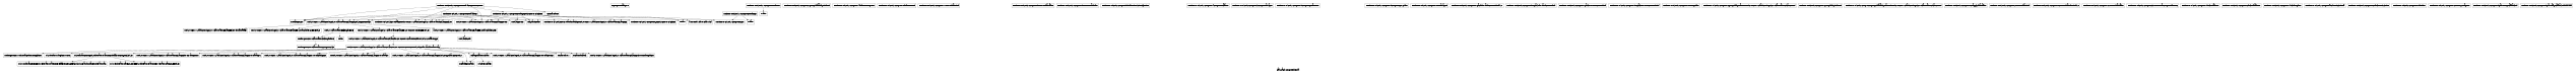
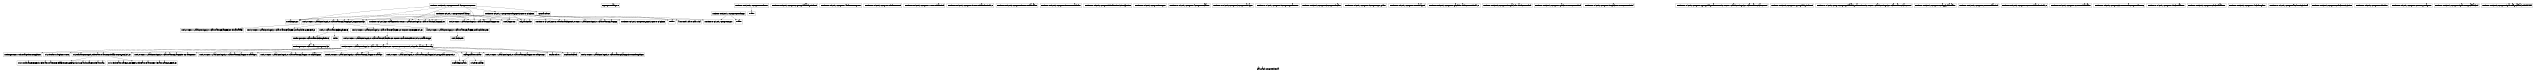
  digraph {
    label="Call graph: compute_bond.ll"
    node [shape=record]
    n1 [label="{_ZN9LAMMPS_NS11ComputeBondC2EPNS_6LAMMPSEiPPc}"]
    n2 [label="{_ZN9LAMMPS_NS7ComputeC2EPNS_6LAMMPSEiPPc}"]
    n3 [label="{_ZNSaIcEC1Ev}"]
    n4 [label="{_ZNSt7__cxx1112basic_stringIcSt11char_traitsIcESaIcEEC2IS3_EEPKcRKS3_}"]
    n5 [label="{_ZN9LAMMPS_NS7ComputeD2Ev}"]
    n6 [label="{_Znam}"]
    n7 [label="{_ZN9LAMMPS_NS5Error3allERKNSt7__cxx1112basic_stringIcSt11char_traitsIcESaIcEEEiS8_}"]
    n8 [label="{_ZNSt7__cxx1112basic_stringIcSt11char_traitsIcESaIcEED1Ev}"]
    n9 [label="{_ZNSaIcED1Ev}"]
    n10 [label="{llvm.umul.with.overflow.i64}"]
    n11 [label="{__dynamic_cast}"]
    n12 [label="{_ZN9LAMMPS_NS5Force10bond_matchERKNSt7__cxx1112basic_stringIcSt11char_traitsIcESaIcEEE}"]
    n13 [label="{_ZNSt7__cxx1112basic_stringIcSt11char_traitsIcESaIcEE13_M_local_dataEv}"]
    n14 [label="{_ZNSt7__cxx1112basic_stringIcSt11char_traitsIcESaIcEE12_Alloc_hiderC1EPcRKS3_}"]
    n15 [label="{_ZNSt11char_traitsIcE6lengthEPKc}"]
    n16 [label="{_ZNSt7__cxx1112basic_stringIcSt11char_traitsIcESaIcEE12_M_constructIPKcEEvT_S8_}"]
    n17 [label="{_ZNSt7__cxx1112basic_stringIcSt11char_traitsIcESaIcEE12_Alloc_hiderD2Ev}"]
    n18 [label="{_ZN9__gnu_cxx11char_traitsIcE6lengthEPKc}"]
    n19 [label="{strlen}"]
    n20 [label="{_ZNSt7__cxx1112basic_stringIcSt11char_traitsIcESaIcEE16_M_construct_auxIPKcEEvT_S8_St12__false_type}"]
    n21 [label="{_ZNSaIcED2Ev}"]
    n22 [label="{_ZN9__gnu_cxx11char_traitsIcE2eqERKcS3_}"]
    n23 [label="{_ZNSt7__cxx1112basic_stringIcSt11char_traitsIcESaIcEE12_M_constructIPKcEEvT_S8_St20forward_iterator_tag}"]
    n24 [label="{__gxx_personality_v0}"]
    n25 [label="{_ZN9LAMMPS_NS11ComputeBondD2Ev}"]
    n26 [label="{_ZdaPv}"]
    n27 [label="{_ZN9LAMMPS_NS11ComputeBondD0Ev}"]
    n28 [label="{_ZdlPv}"]
    n29 [label="{_ZN9LAMMPS_NS11ComputeBond4initEv}"]
    n30 [label="{_ZN9LAMMPS_NS7Compute21get_griddata_by_indexEi}"]
    n31 [label="{_ZN9LAMMPS_NS7Compute14dof_remove_preEv}"]
    n32 [label="{_ZN9LAMMPS_NS7Compute10dof_removeEi}"]
    n33 [label="{_ZN9LAMMPS_NS7Compute11remove_biasEiPd}"]
+   n34 [label="{_ZN9LAMMPS_NS7Compute15remove_bias_thrEiPdS1_}"]
    n35 [label="{_ZN9LAMMPS_NS7Compute15remove_bias_allEv}"]
    n36 [label="{_ZN9LAMMPS_NS11ComputeBond14compute_vectorEv}"]
    n37 [label="{MPI_Allreduce}"]
    n38 [label="{_ZN9LAMMPS_NS7Compute15reset_extra_dofEv}"]
    n39 [label="{_ZN9LAMMPS_NS7Compute9init_listEiPNS_9NeighListE}"]
+   n40 [label="{_ZN9LAMMPS_NS7Compute5setupEv}"]
    n41 [label="{_ZN9LAMMPS_NS7Compute14compute_scalarEv}"]
    n42 [label="{_ZN9LAMMPS_NS7Compute13compute_arrayEv}"]
    n43 [label="{_ZN9LAMMPS_NS7Compute15compute_peratomEv}"]
+   n44 [label="{_ZN9LAMMPS_NS7Compute13compute_localEv}"]
    n45 [label="{_ZN9LAMMPS_NS7Compute15compute_pergridEv}"]
    n46 [label="{_ZN9LAMMPS_NS7Compute10set_arraysEi}"]
    n47 [label="{_ZN9LAMMPS_NS7Compute17pack_forward_commEiPiPdiS1_}"]
    n48 [label="{_ZN9LAMMPS_NS7Compute19unpack_forward_commEiiPd}"]
    n49 [label="{_ZSt10__distanceIPKcENSt15iterator_traitsIT_E15difference_typeES3_S3_St26random_access_iterator_tag}"]
    n50 [label="{_ZN9LAMMPS_NS7Compute17pack_reverse_commEiiPd}"]
    n51 [label="{_ZN9LAMMPS_NS7Compute19unpack_reverse_commEiPiPd}"]
-   n52 [label="{_ZN9LAMMPS_NS7Compute10reset_gridEv}"]
    n53 [label="{_ZN9LAMMPS_NS7Compute16get_grid_by_nameERKNSt7__cxx1112basic_stringIcSt11char_traitsIcESaIcEEERi}"]
    n54 [label="{_ZN9LAMMPS_NS7Compute17get_grid_by_indexEi}"]
    n55 [label="{_ZN9LAMMPS_NS7Compute20get_griddata_by_nameEiRKNSt7__cxx1112basic_stringIcSt11char_traitsIcESaIcEEERi}"]
    n56 [label="{_ZN9LAMMPS_NS7Compute16reapply_bias_allEv}"]
    n57 [label="{_ZN9LAMMPS_NS7Compute12restore_biasEiPd}"]
    n58 [label="{_ZN9LAMMPS_NS7Compute16restore_bias_thrEiPdS1_}"]
    n59 [label="{_ZN9LAMMPS_NS7Compute16restore_bias_allEv}"]
    n60 [label="{_ZN9LAMMPS_NS7Compute23reset_extra_compute_fixEPKc}"]
    n61 [label="{_ZN9LAMMPS_NS7Compute11lock_enableEv}"]
    n62 [label="{_ZN9LAMMPS_NS7Compute12lock_disableEv}"]
    n63 [label="{_ZN9LAMMPS_NS7Compute11lock_lengthEv}"]
    n64 [label="{_ZN9LAMMPS_NS7Compute4lockEPNS_3FixEll}"]
    n65 [label="{_ZN9LAMMPS_NS7Compute6unlockEPNS_3FixE}"]
    n66 [label="{_ZN9LAMMPS_NS7Compute7refreshEv}"]
    n67 [label="{_ZN9LAMMPS_NS7Compute12memory_usageEv}"]
    n68 [label="{_ZN9LAMMPS_NS7Compute19pair_setup_callbackEii}"]
    n69 [label="{_ZN9LAMMPS_NS7Compute19pair_tally_callbackEiiiidddddd}"]
    n70 [label="{_ZN9__gnu_cxx17__is_null_pointerIKcEEbPT_}"]
    n71 [label="{_ZSt19__throw_logic_errorPKc}"]
    n72 [label="{_ZSt8distanceIPKcENSt15iterator_traitsIT_E15difference_typeES3_S3_}"]
    n73 [label="{_ZNSt7__cxx1112basic_stringIcSt11char_traitsIcESaIcEE9_M_createERmm}"]
    n74 [label="{_ZNSt7__cxx1112basic_stringIcSt11char_traitsIcESaIcEE7_M_dataEPc}"]
    n75 [label="{_ZNSt7__cxx1112basic_stringIcSt11char_traitsIcESaIcEE11_M_capacityEm}"]
    n76 [label="{_ZNKSt7__cxx1112basic_stringIcSt11char_traitsIcESaIcEE7_M_dataEv}"]
    n77 [label="{_ZNSt7__cxx1112basic_stringIcSt11char_traitsIcESaIcEE13_S_copy_charsEPcPKcS7_}"]
    n78 [label="{__cxa_begin_catch}"]
    n79 [label="{_ZNSt7__cxx1112basic_stringIcSt11char_traitsIcESaIcEE10_M_disposeEv}"]
    n80 [label="{__cxa_rethrow}"]
    n81 [label="{__cxa_end_catch}"]
    n82 [label="{_ZNSt7__cxx1112basic_stringIcSt11char_traitsIcESaIcEE13_M_set_lengthEm}"]
    n83 [label="{__clang_call_terminate}"]
    n84 [label="{_ZSt19__iterator_categoryIPKcENSt15iterator_traitsIT_E17iterator_categoryERKS3_}"]
    n85 [label="{_ZSt9terminatev}"]
    n1 -> n2
    n1 -> n3
    n1 -> n4
    n1 -> n5
    n1 -> n6
    n1 -> n7
    n1 -> n8
    n1 -> n9
    n1 -> n10
    n1 -> n11
    n1 -> n12
    n4 -> n13
    n4 -> n14
    n4 -> n15
    n4 -> n16
    n4 -> n17
    n15 -> n18
    n15 -> n19
    n16 -> n20
    n17 -> n21
    n18 -> n22
    n20 -> n23
    n23 -> n70
    n23 -> n71
    n23 -> n72
    n23 -> n73
    n23 -> n74
    n23 -> n75
    n23 -> n76
    n23 -> n77
    n23 -> n78
    n23 -> n79
    n23 -> n80
    n23 -> n81
    n23 -> n82
    n23 -> n83
    n25 -> n5
    n25 -> n26
    n27 -> n28
    n29 -> n3
    n29 -> n4
    n29 -> n7
    n29 -> n8
    n29 -> n9
    n29 -> n11
    n29 -> n12
    n36 -> n1
    n36 -> n3
    n36 -> n4
    n36 -> n7
    n36 -> n8
    n36 -> n37
    n72 -> n49
    n72 -> n84
    n83 -> n78
    n83 -> n85
  }
